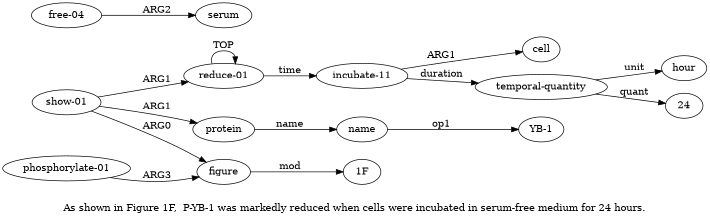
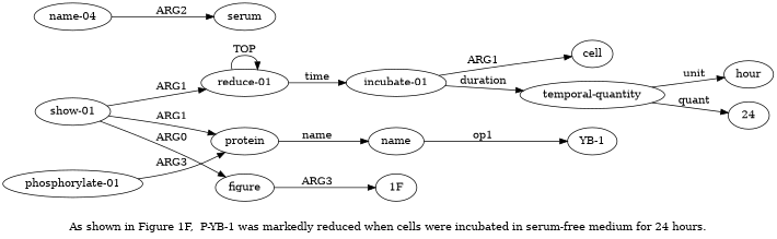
  digraph {
    label="As shown in Figure 1F,  P-YB-1 was markedly reduced when cells were incubated in serum-free medium for 24 hours."
    rankdir=LR
    node [color=black gold_ind=-1 test_ind=-1]
    edge [color=black gold_label=ARG1 test_label=ARG1]
    n1 [gold_label="1F" label="1F" test_label="1F"]
    n2 [gold_ind=11 gold_label=hour label=hour test_ind=11 test_label=hour]
    n3 [gold_ind=10 gold_label="temporal-quantity" label="temporal-quantity" test_ind=10 test_label="temporal-quantity"]
    n4 [gold_label=24 label=24 test_label=24]
    n5 [gold_ind=13 gold_label=figure label=figure test_ind=13 test_label=figure]
    n6 [gold_ind=12 gold_label="show-01" label="show-01" test_ind=12 test_label="show-01"]
    n7 [gold_ind=0 gold_label="reduce-01" label="reduce-01" test_ind=0 test_label="reduce-01"]
    n8 [gold_ind=1 gold_label=protein label=protein test_ind=1 test_label=protein]
-   n9 [gold_ind=5 gold_label="incubate-01" label="incubate-11" test_ind=5 test_label="incubate-01"]
+   n9 [gold_ind=5 gold_label="incubate-01" label="incubate-01" test_ind=5 test_label="incubate-01"]
    n10 [gold_ind=2 gold_label=name label=name test_ind=2 test_label=name]
    n11 [gold_ind=6 gold_label=cell label=cell test_ind=6 test_label=cell]
    n12 [gold_label="YB-1" label="YB-1" test_label="YB-1"]
    n13 [gold_ind=3 gold_label="phosphorylate-01" label="phosphorylate-01" test_ind=3 test_label="phosphorylate-01"]
    n14 [gold_ind=9 gold_label=serum label=serum test_ind=9 test_label=serum]
-   n15 [gold_ind=8 gold_label="free-04" label="free-04" test_ind=8 test_label="free-04"]
+   n15 [gold_ind=8 gold_label="free-04" label="name-04" test_ind=8 test_label="free-04"]
    n3 -> n2 [gold_label=unit label=unit test_label=unit]
    n3 -> n4 [gold_label=quant label=quant test_label=quant]
-   n5 -> n1 [gold_label=mod label=mod test_label=mod]
+   n5 -> n1 [gold_label=mod label=ARG3 test_label=mod]
    n6 -> n5 [gold_label=ARG0 label=ARG0 test_label=ARG0]
    n6 -> n7 [label=ARG1]
    n6 -> n8 [label=ARG1]
    n7 -> n7 [gold_label=TOP label=TOP test_label=TOP]
    n7 -> n9 [gold_label=time label=time test_label=time]
    n8 -> n10 [gold_label=name label=name test_label=name]
    n9 -> n3 [gold_label=duration label=duration test_label=duration]
    n9 -> n11 [label=ARG1]
    n10 -> n12 [gold_label=op1 label=op1 test_label=op1]
-   n13 -> n5 [gold_label=ARG3 label=ARG3 test_label=ARG3]
+   n13 -> n8 [gold_label=ARG3 label=ARG3 test_label=ARG3]
    n15 -> n14 [gold_label=ARG2 label=ARG2 test_label=ARG2]
  }
